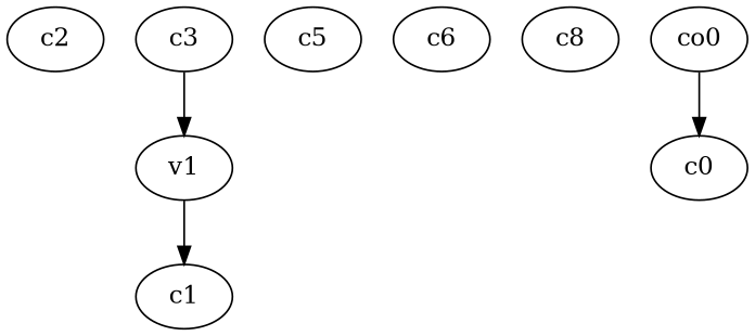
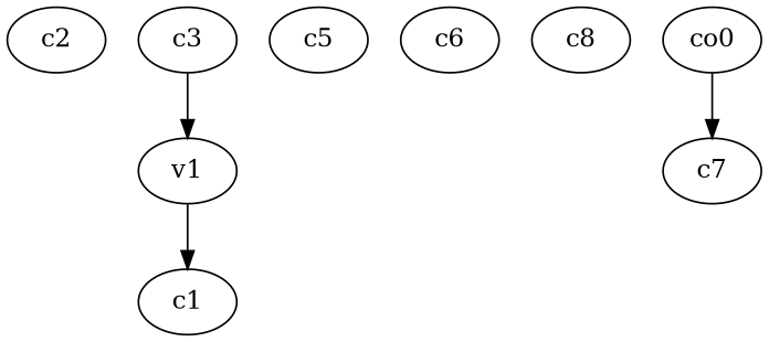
  strict digraph {
    edge [weight=1]
    c2
    c3
    v1
    c1
    c5
    c6
    c8
    n8 [label=co0]
-   c7 [label=c0]
+   c7
    c3 -> v1
    v1 -> c1
    n8 -> c7
  }
